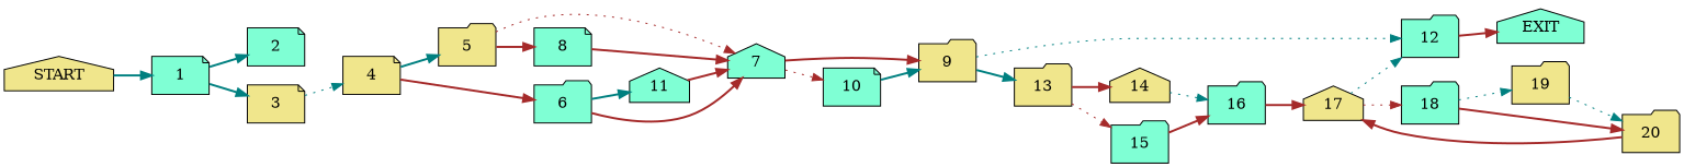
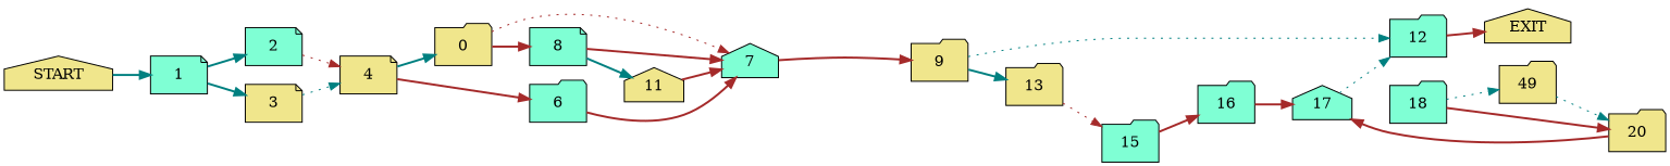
  digraph {
    rankdir=LR
    node [fillcolor=aquamarine shape=folder style=filled]
    edge [color=brown style=bold]
    n1 [fillcolor=khaki label=START shape=house]
    1 [shape=note]
    2 [shape=note]
    3 [fillcolor=khaki shape=note]
-   n5 [label=EXIT shape=house]
+   n5 [fillcolor=khaki label=EXIT shape=house]
    4 [fillcolor=khaki shape=note]
-   5 [fillcolor=khaki]
+   5 [fillcolor=khaki label=0]
    6
    7 [shape=house]
    8 [shape=note]
    9 [fillcolor=khaki]
-   10 [shape=note]
-   11 [shape=house]
+   11 [fillcolor=khaki shape=house]
    12
    13 [fillcolor=khaki]
-   14 [fillcolor=khaki shape=house]
    15
    16
-   17 [fillcolor=khaki shape=house]
+   17 [shape=house]
    18
-   19 [fillcolor=khaki]
+   19 [fillcolor=khaki label=49]
    20 [fillcolor=khaki]
    n1 -> 1 [color=teal]
    1 -> 2 [color=teal]
    1 -> 3 [color=teal]
+   2 -> 4 [style=dotted]
    3 -> 4 [color=teal style=dotted]
    4 -> 5 [color=teal]
    4 -> 6
    5 -> 7 [style=dotted]
    5 -> 8
    6 -> 7
    7 -> 9
-   7 -> 10 [style=dotted]
    8 -> 7
-   6 -> 11 [color=teal]
+   8 -> 11 [color=teal]
    9 -> 12 [color=teal style=dotted]
    9 -> 13 [color=teal]
-   10 -> 9 [color=teal]
    11 -> 7
    12 -> n5
-   13 -> 14
    13 -> 15 [style=dotted]
-   14 -> 16 [color=teal style=dotted]
    15 -> 16
    16 -> 17
    17 -> 12 [color=teal style=dotted]
-   17 -> 18 [style=dotted]
    18 -> 19 [color=teal style=dotted]
    18 -> 20
    19 -> 20 [color=teal style=dotted]
    20 -> 17
  }
